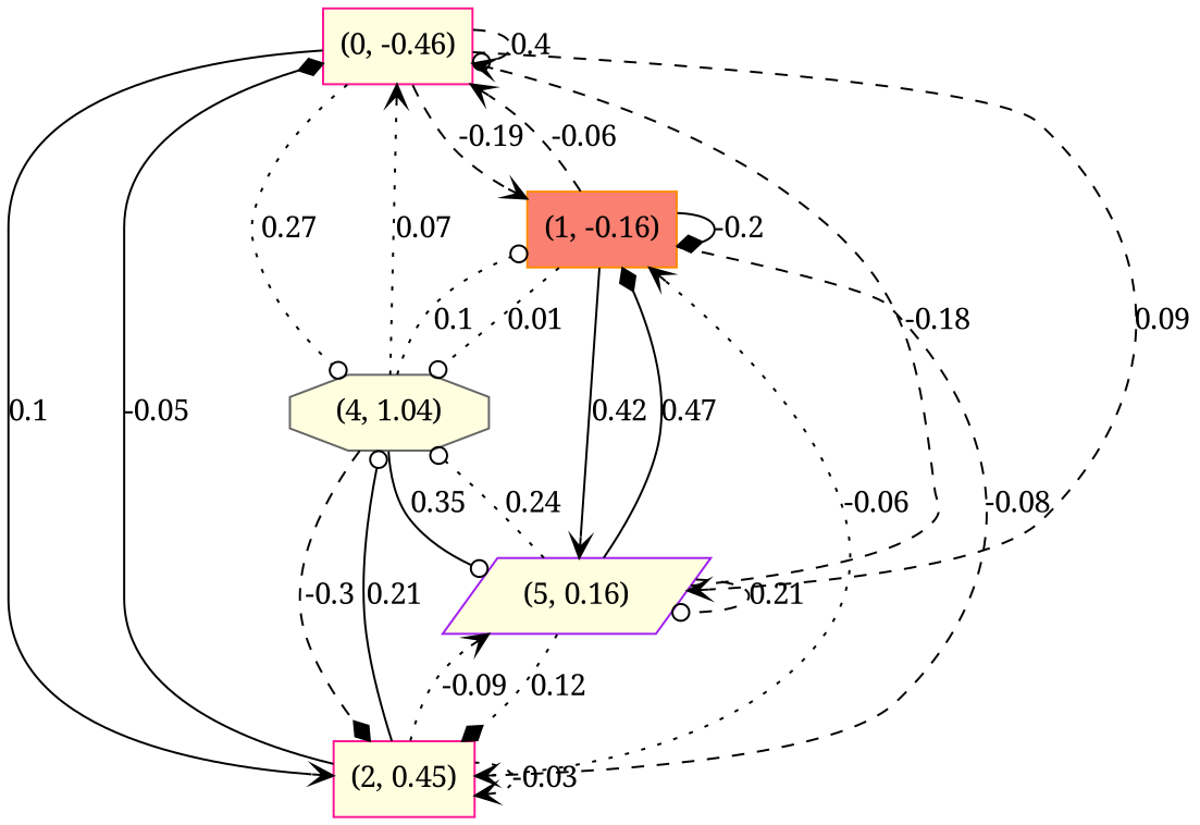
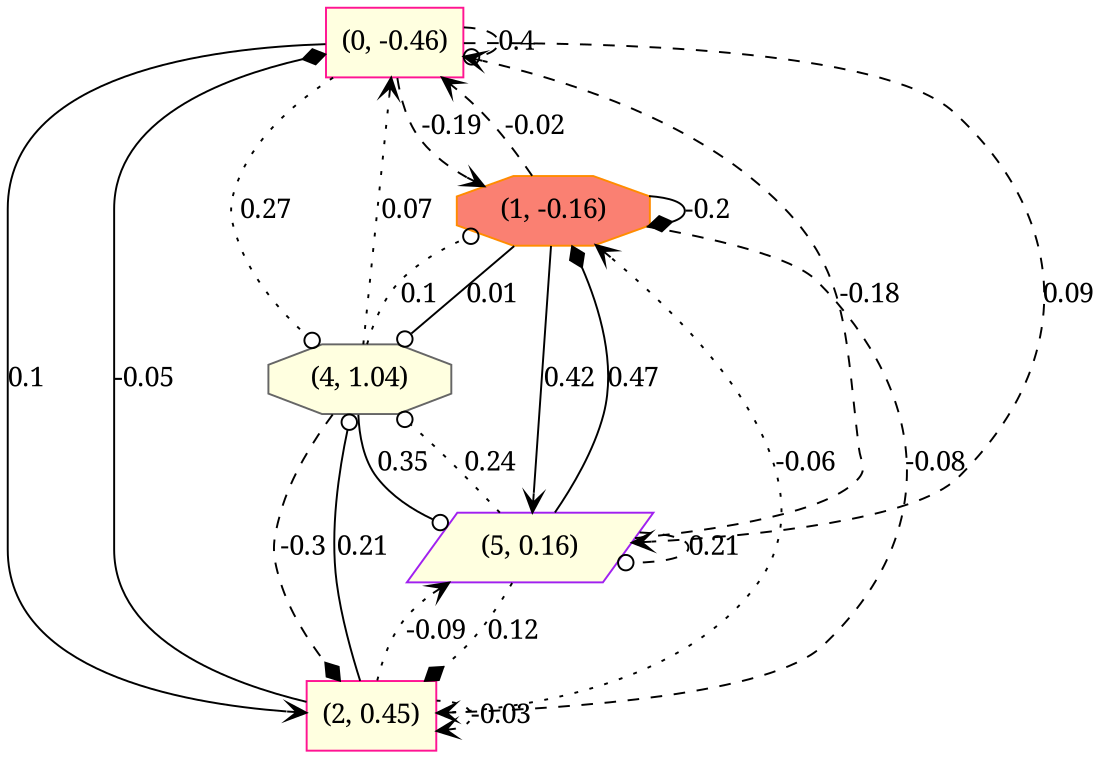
  digraph {
    fontname="Noto Serif"
    node [color=deeppink fillcolor=lightyellow fontname="Noto Serif" shape=box style=filled]
    edge [arrowhead=vee fontname="Noto Serif" style=dashed]
    n1 [label="(0, -0.46)"]
-   n2 [color=darkorange fillcolor=salmon label="(1, -0.16)"]
+   n2 [color=darkorange fillcolor=salmon label="(1, -0.16)" shape=octagon]
    n3 [label="(2, 0.45)"]
    n4 [color=purple label="(5, 0.16)" shape=parallelogram]
    n5 [color=gray40 label="(4, 1.04)" shape=octagon]
    n1 -> n1 [arrowhead=odot label=0.4]
    n1 -> n2 [label=-0.19]
    n1 -> n3 [label=0.1 style=solid]
    n1 -> n4 [label=0.09]
    n1 -> n5 [arrowhead=odot label=0.27 style=dotted]
-   n2 -> n1 [label=-0.06]
+   n2 -> n1 [label=-0.02]
    n2 -> n2 [arrowhead=diamond label=-0.2 style=solid]
    n2 -> n3 [label=-0.08]
    n2 -> n4 [label=0.42 style=solid]
-   n2 -> n5 [arrowhead=odot label=0.01 style=dotted]
+   n2 -> n5 [arrowhead=odot label=0.01 style=solid]
    n3 -> n1 [arrowhead=diamond label=-0.05 style=solid]
    n3 -> n2 [label=-0.06 style=dotted]
    n3 -> n3 [label=-0.03 style=dotted]
    n3 -> n4 [label=-0.09 style=dotted]
    n3 -> n5 [arrowhead=odot label=0.21 style=solid]
    n4 -> n1 [label=-0.18]
    n4 -> n2 [arrowhead=diamond label=0.47 style=solid]
    n4 -> n3 [arrowhead=diamond label=0.12 style=dotted]
    n4 -> n4 [arrowhead=odot label=0.21]
    n4 -> n5 [arrowhead=odot label=0.24 style=dotted]
    n5 -> n1 [label=0.07 style=dotted]
    n5 -> n2 [arrowhead=odot label=0.1 style=dotted]
    n5 -> n3 [arrowhead=diamond label=-0.3]
    n5 -> n4 [arrowhead=odot label=0.35 style=solid]
  }
